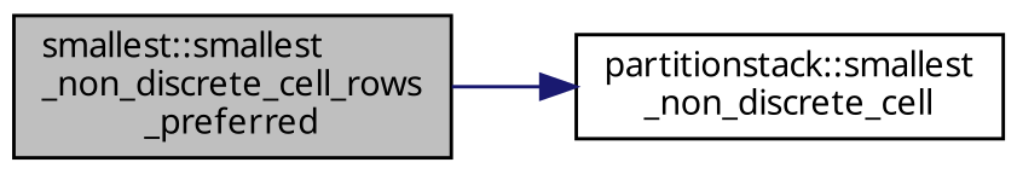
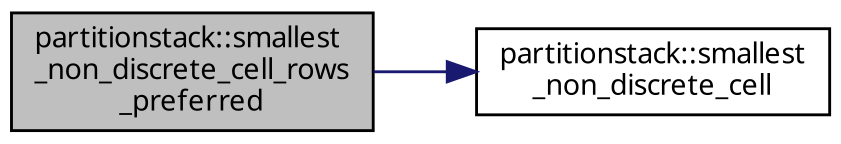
  digraph {
    rankdir=LR
    fontname="Noto Sans"
    node [color=black fontname="Noto Sans" fontsize=10 shape=record style=filled]
-   n1 [fillcolor=grey75 fontcolor=black height=0.2 label="smallest::smallest\l_non_discrete_cell_rows\l_preferred" width=0.4]
+   n1 [fillcolor=grey75 fontcolor=black height=0.2 label="partitionstack::smallest\l_non_discrete_cell_rows\l_preferred" width=0.4]
    n2 [fillcolor=white height=0.2 label="partitionstack::smallest\l_non_discrete_cell" width=0.4]
    n1 -> n2 [color=midnightblue fontname="Noto Sans" fontsize=10 labelfontname=Helvetica labelfontsize=10 style=solid]
  }
